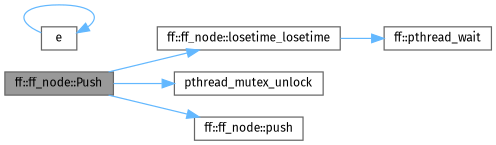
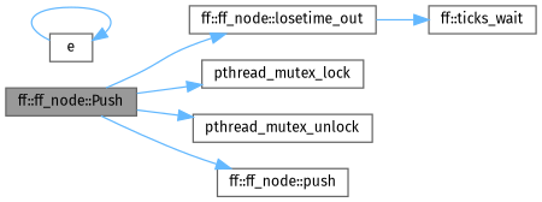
  digraph {
    fontname="Fira Sans"
    rankdir=LR
    node [color=grey40 fillcolor=white fontname="Fira Sans" fontsize=10 shape=box style=filled]
    edge [color=steelblue1 fontname="Fira Sans" fontsize=10 labelfontname=Helvetica labelfontsize=10 style=solid]
    n1 [color=gray40 fillcolor=grey60 fontcolor=black height=0.2 label="ff::ff_node::Push" width=0.4]
-   n2 [height=0.2 label="ff::ff_node::losetime_losetime" width=0.4]
+   n2 [height=0.2 label="ff::ff_node::losetime_out" width=0.4]
+   n3 [height=0.2 label=pthread_mutex_lock width=0.4]
    n4 [height=0.2 label=pthread_mutex_unlock width=0.4]
    n5 [height=0.2 label="ff::ff_node::push" width=0.4]
-   n6 [height=0.2 label="ff::pthread_wait" width=0.4]
+   n6 [height=0.2 label="ff::ticks_wait" width=0.4]
    n7 [height=0.2 label=e width=0.4]
    n1 -> n2
+   n1 -> n3
    n1 -> n4
    n1 -> n5
    n2 -> n6
    n7 -> n7
  }
